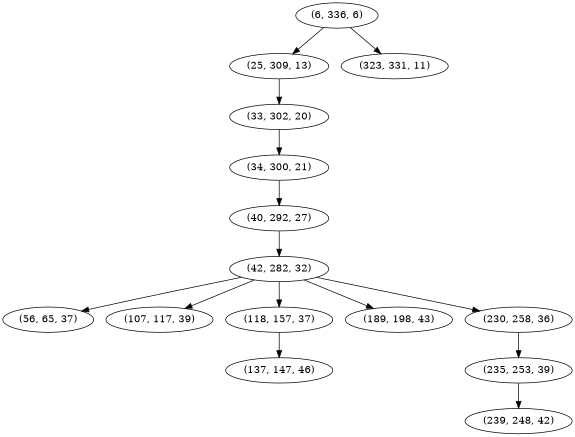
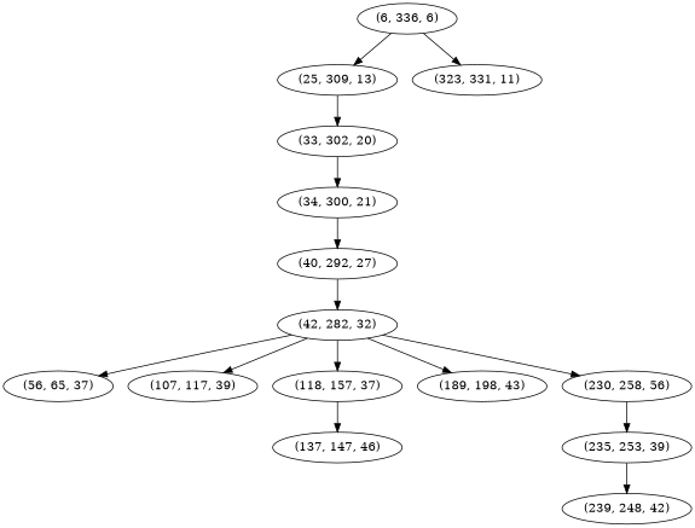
  digraph {
    "(6, 336, 6)"
    "(25, 309, 13)"
    "(323, 331, 11)"
    "(33, 302, 20)"
    "(34, 300, 21)"
    "(40, 292, 27)"
    n7 [label="(42, 282, 32)"]
    "(56, 65, 37)"
    "(107, 117, 39)"
    n10 [label="(118, 157, 37)"]
    "(189, 198, 43)"
-   "(230, 258, 36)"
+   "(230, 258, 36)" [label="(230, 258, 56)"]
    "(137, 147, 46)"
    "(235, 253, 39)"
    "(239, 248, 42)"
    "(6, 336, 6)" -> "(25, 309, 13)"
    "(6, 336, 6)" -> "(323, 331, 11)"
    "(25, 309, 13)" -> "(33, 302, 20)"
    "(33, 302, 20)" -> "(34, 300, 21)"
    "(34, 300, 21)" -> "(40, 292, 27)"
    "(40, 292, 27)" -> n7
    n7 -> "(56, 65, 37)"
    n7 -> "(107, 117, 39)"
    n7 -> n10
    n7 -> "(189, 198, 43)"
    n7 -> "(230, 258, 36)"
    n10 -> "(137, 147, 46)"
    "(230, 258, 36)" -> "(235, 253, 39)"
    "(235, 253, 39)" -> "(239, 248, 42)"
  }
